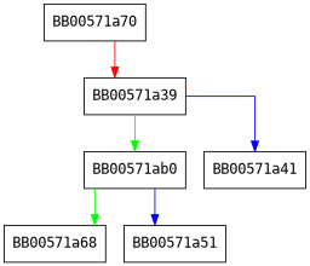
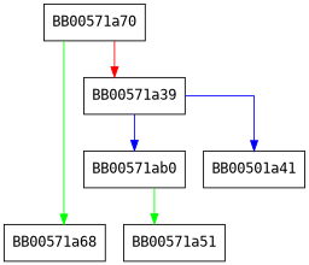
  digraph {
    fontname="DejaVu Sans Mono"
    splines=ortho
    node [fontname="DejaVu Sans Mono" shape=box]
    edge [color=green fontname="DejaVu Sans Mono"]
    n1 [label=BB00571a70]
    BB00571a68
    BB00571a39
    BB00571ab0
-   BB00571a41
+   BB00571a41 [label=BB00501a41]
    BB00571a51
-   BB00571ab0 -> BB00571a68
+   n1 -> BB00571a68
    n1 -> BB00571a39 [color=red]
-   BB00571a39 -> BB00571ab0
+   BB00571a39 -> BB00571ab0 [color=blue]
    BB00571a39 -> BB00571a41 [color=blue]
-   BB00571ab0 -> BB00571a51 [color=blue]
+   BB00571ab0 -> BB00571a51
  }
